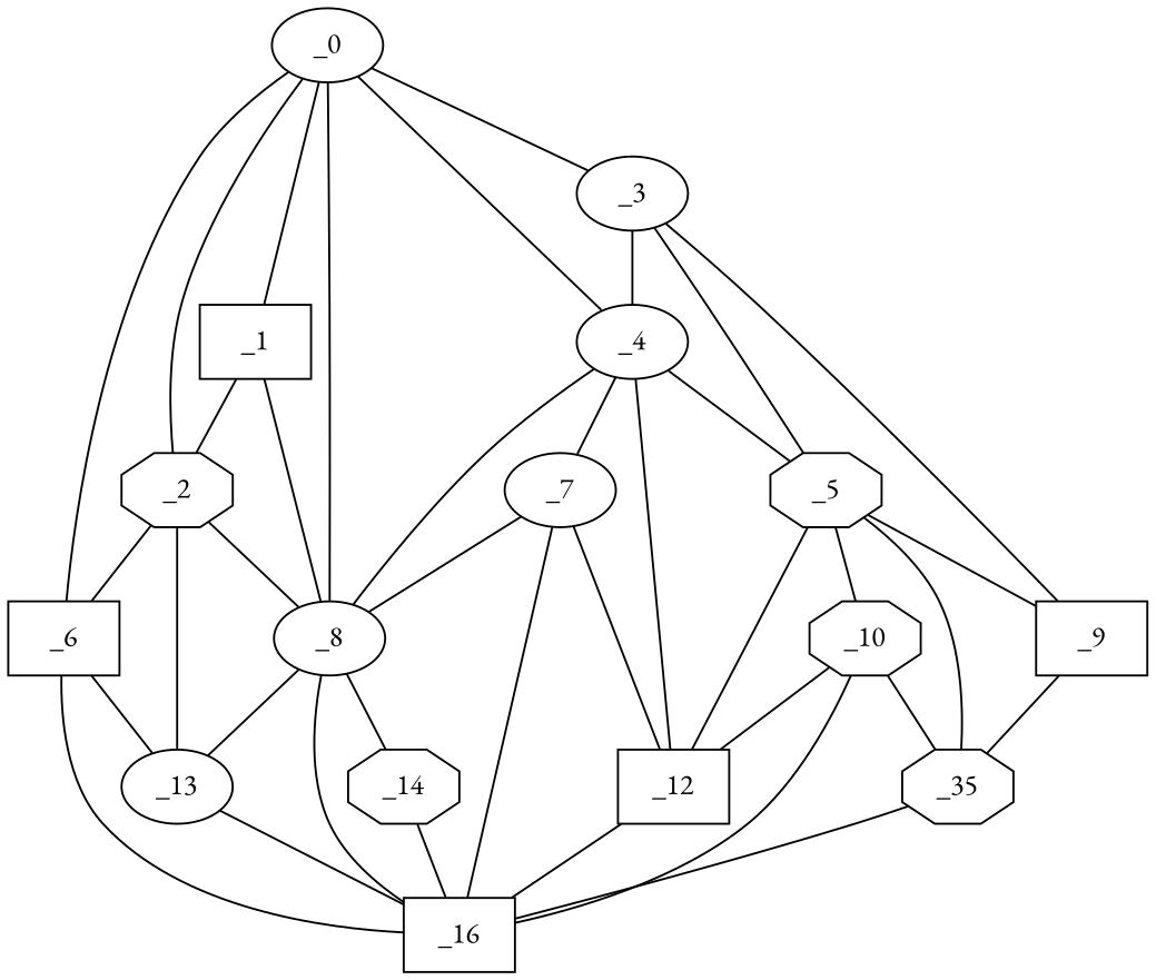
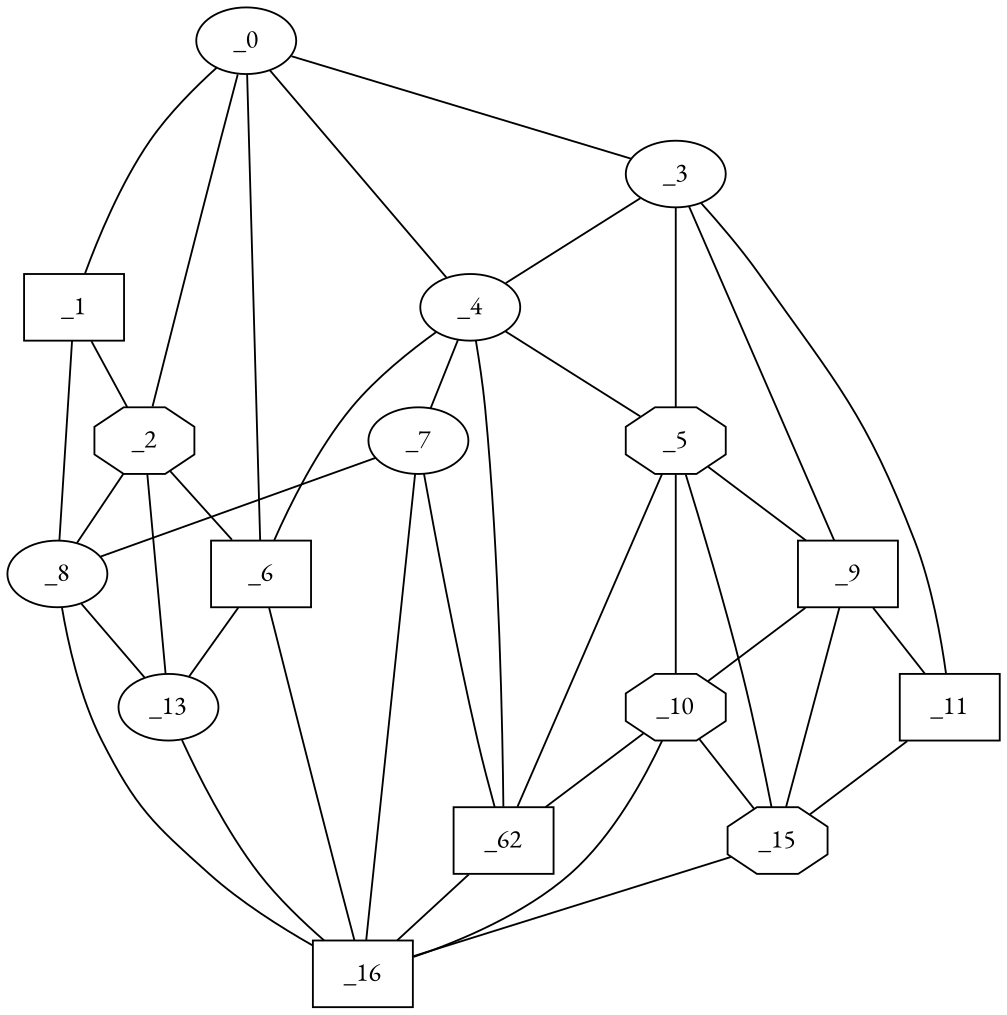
  graph {
    fontname="EB Garamond"
    node [fontname="EB Garamond" shape=ellipse x=66 y=35]
    edge [fontname="EB Garamond" valence=2]
    _0 [x=44 y=50]
    _1 [shape=box x=51 y=46]
    _2 [shape=octagon x=55]
    _3 [x=58 y=107]
    _4 [x=60 y=71]
    _6 [shape=box y=2]
    _8 [x=67 y=57]
    _13 [x=76]
    _5 [shape=octagon x=64 y=83]
    _9 [shape=box x=68 y=97]
+   _11 [shape=box x=69 y=113]
    _7 [y=70]
-   _12 [shape=box x=70 y=79]
+   _12 [shape=box x=70 y=79 label=_62]
    _16 [shape=box x=87 y=58]
-   _14 [shape=octagon x=80 y=49]
-   _15 [shape=octagon x=84 y=125 label=_35]
+   _15 [shape=octagon x=84 y=125]
    _10 [shape=octagon x=69 y=88]
    _0 -- _1
    _0 -- _2 [valence=1]
    _0 -- _3 [valence=1]
    _0 -- _4
    _0 -- _6 [valence=1]
-   _0 -- _8
    _1 -- _2
    _1 -- _8 [valence=1]
    _2 -- _6 [valence=1]
    _2 -- _8
    _2 -- _13 [valence=1]
    _3 -- _4
    _3 -- _5
    _3 -- _9 [valence=1]
-   _4 -- _8 [valence=1]
+   _3 -- _11
+   _4 -- _6 [valence=1]
    _4 -- _5
    _4 -- _7 [valence=1]
    _4 -- _12
    _6 -- _13
    _6 -- _16 [valence=1]
    _8 -- _13
    _8 -- _16
-   _8 -- _14
    _13 -- _16 [valence=1]
    _5 -- _9
    _5 -- _12 [valence=1]
    _5 -- _15 [valence=1]
    _5 -- _10
+   _9 -- _11
    _9 -- _15
+   _9 -- _10
+   _11 -- _15 [valence=1]
    _7 -- _8
    _7 -- _12
    _7 -- _16 [valence=1]
    _12 -- _16
-   _14 -- _16
    _15 -- _16 [valence=1]
    _10 -- _12
    _10 -- _16 [valence=1]
    _10 -- _15
  }
